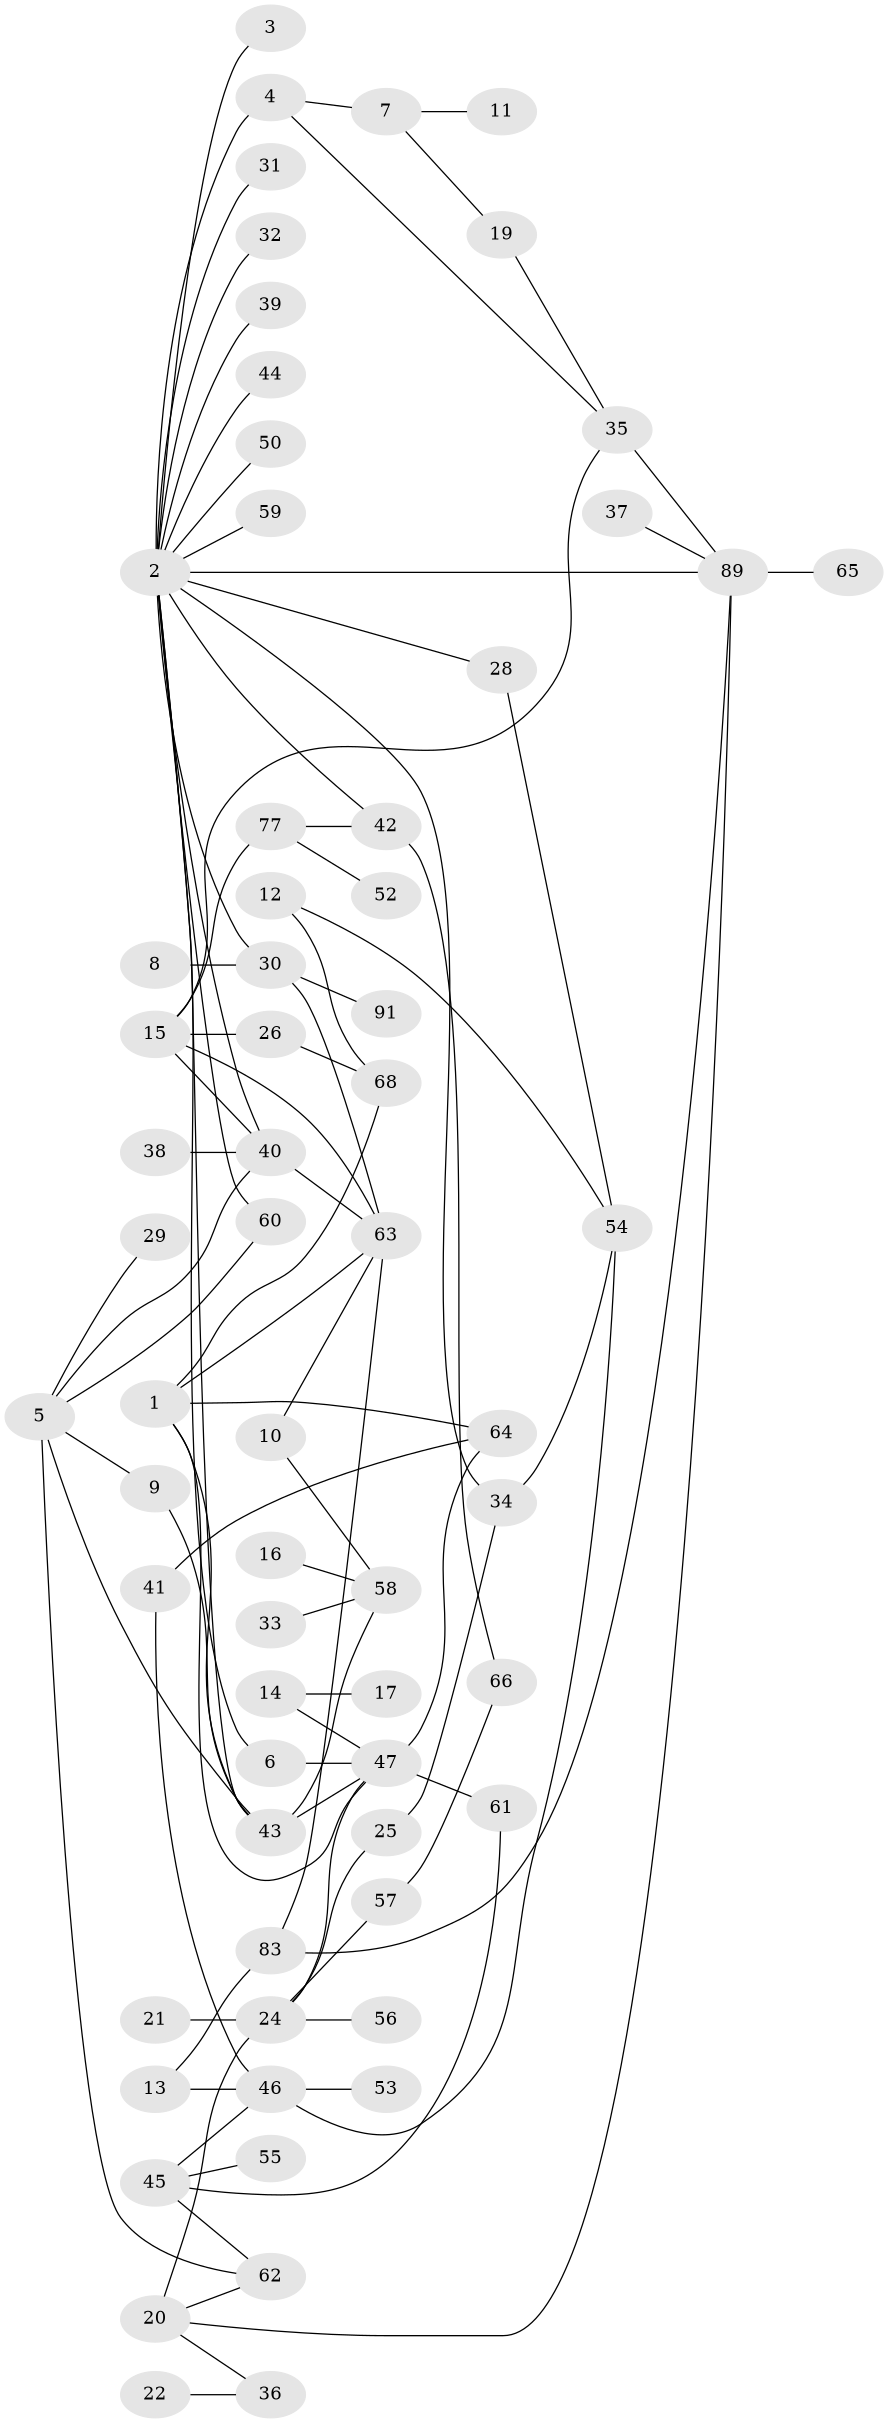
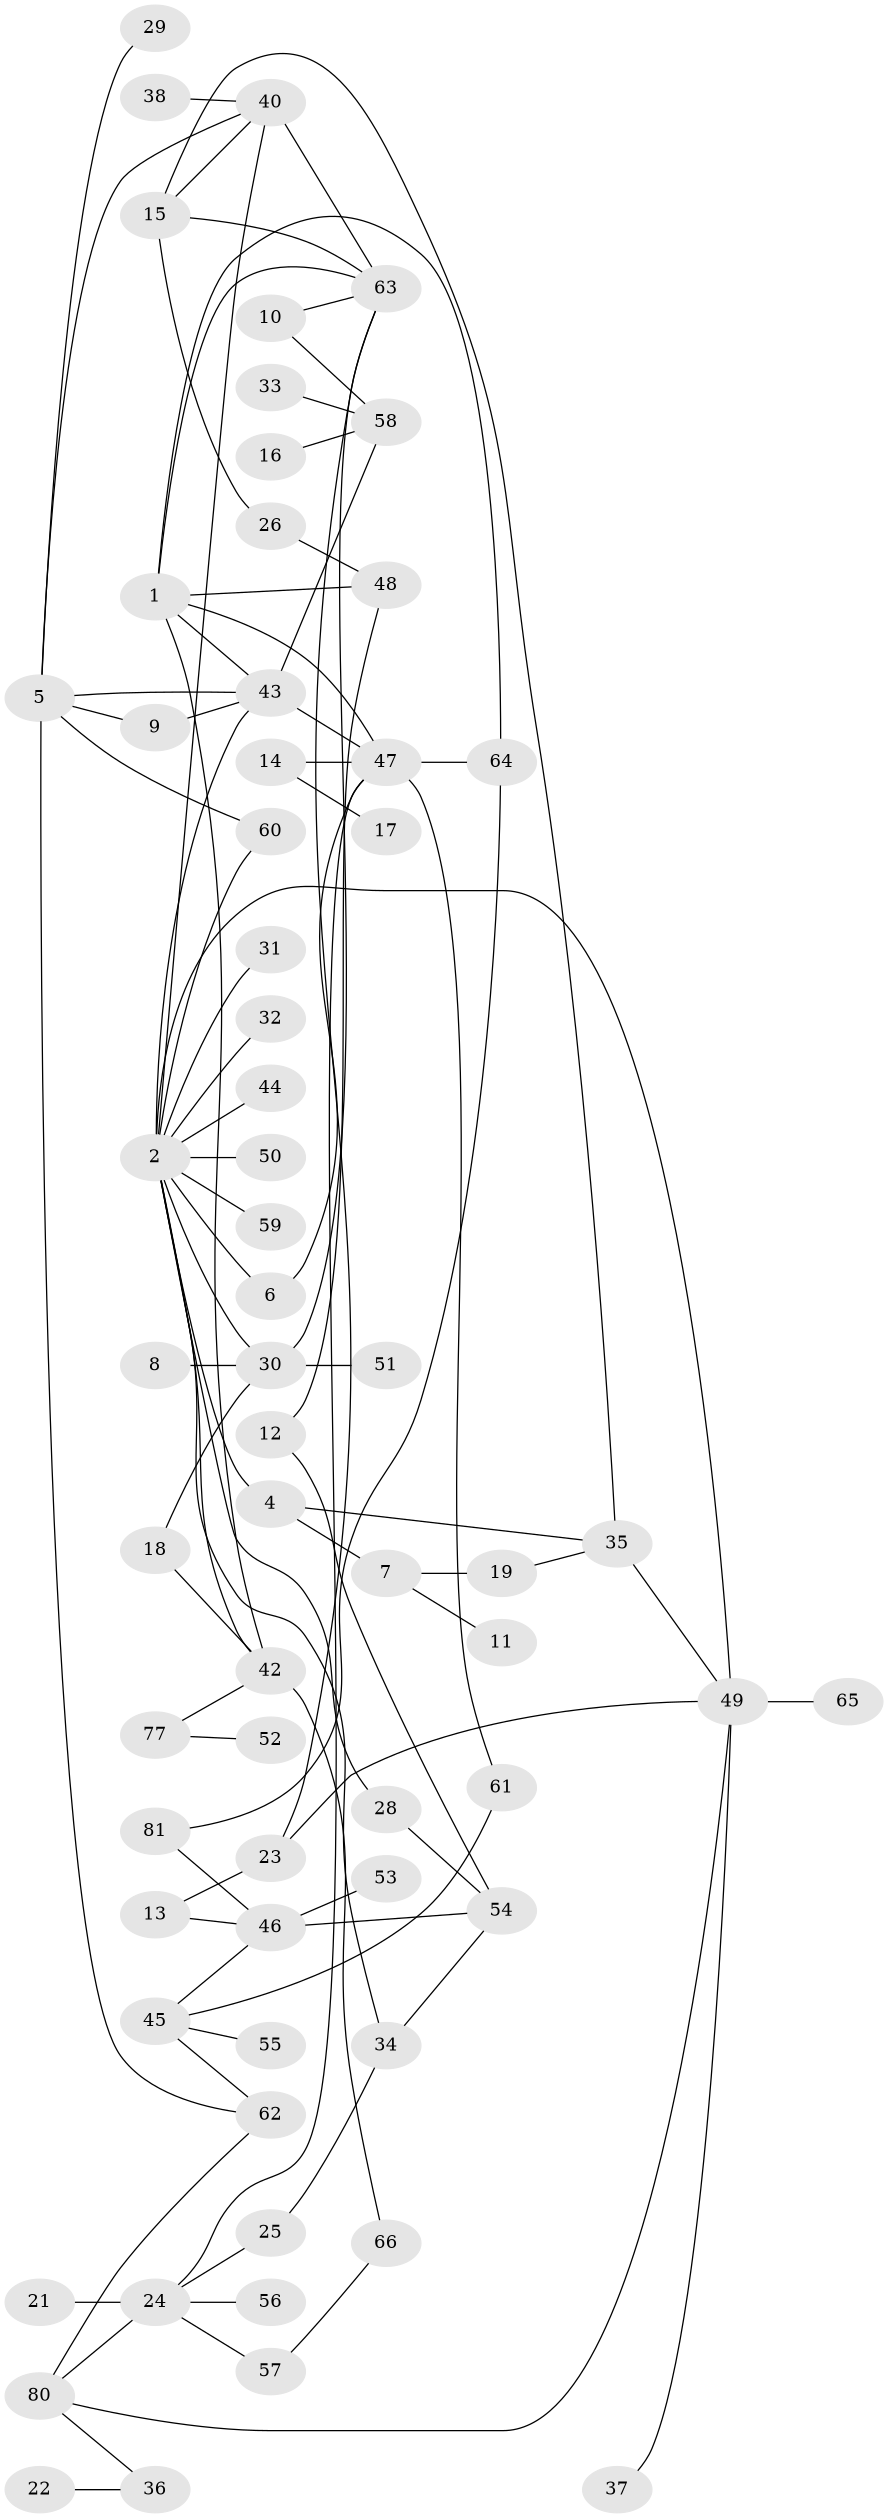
  graph {
    rankdir=LR
    node [color=gray90 style=filled]
    edge [weight=1.0]
    1
    42
    43
    47
-   48 [label=68]
+   48
    63
    64
    66
    58
    61
    2
-   3
    4
    6
    28
    30
    31
    32
    34
-   39
    40
    44
-   49 [label=89]
+   49
    50
    59
    60
    7
    35
    54
-   51 [label=91]
+   51
    65
    11
    19
    5
    9
    29
    62
    8
    10
    12
    13
-   23 [label=83]
+   23
    46
    53
    14
    17
    15
    26
    n49 [label=77]
    52
    16
-   20
+   18
+   20 [label=80]
    24
    36
    25
    56
    57
    21
    22
    33
    37
    38
-   41
+   41 [label=81]
    45
    55
+   1 -- 42
    1 -- 43
    1 -- 47
    1 -- 48
    1 -- 63
    1 -- 64
    42 -- 66
    43 -- 47
    43 -- 58
    47 -- 64
    47 -- 61
    2 -- 42
    2 -- 43
-   2 -- 3
    2 -- 4
    2 -- 6
    2 -- 28
    2 -- 30
    2 -- 31
    2 -- 32
    2 -- 34
-   2 -- 39
    2 -- 40
    2 -- 44
    2 -- 49
    2 -- 50
    2 -- 59
    2 -- 60
    4 -- 7
    4 -- 35
    6 -- 47
    28 -- 54
    30 -- 63
    30 -- 51
    34 -- 54
    40 -- 63
    49 -- 65
    7 -- 11
    7 -- 19
    35 -- 49
    19 -- 35
    5 -- 43
    5 -- 40
    5 -- 60
    5 -- 9
    5 -- 29
    5 -- 62
    9 -- 43
    8 -- 30
    10 -- 63
    10 -- 58
    12 -- 48
    12 -- 54
    13 -- 23
    13 -- 46
    23 -- 63
    23 -- 49
    46 -- 54
    46 -- 53
    14 -- 47
    14 -- 17
    15 -- 63
    15 -- 40
    15 -- 35
    15 -- 26
-   15 -- n49
    26 -- 48
    n49 -- 42
    n49 -- 52
    16 -- 58
+   18 -- 42
+   18 -- 30
    20 -- 49
    20 -- 62
    20 -- 24
    20 -- 36
    24 -- 47
    24 -- 25
    24 -- 56
    24 -- 57
    25 -- 34
    57 -- 66
    21 -- 24
    22 -- 36
    33 -- 58
    37 -- 49
    38 -- 40
    41 -- 64
    41 -- 46
    45 -- 61
    45 -- 62
    45 -- 46
    45 -- 55
  }
